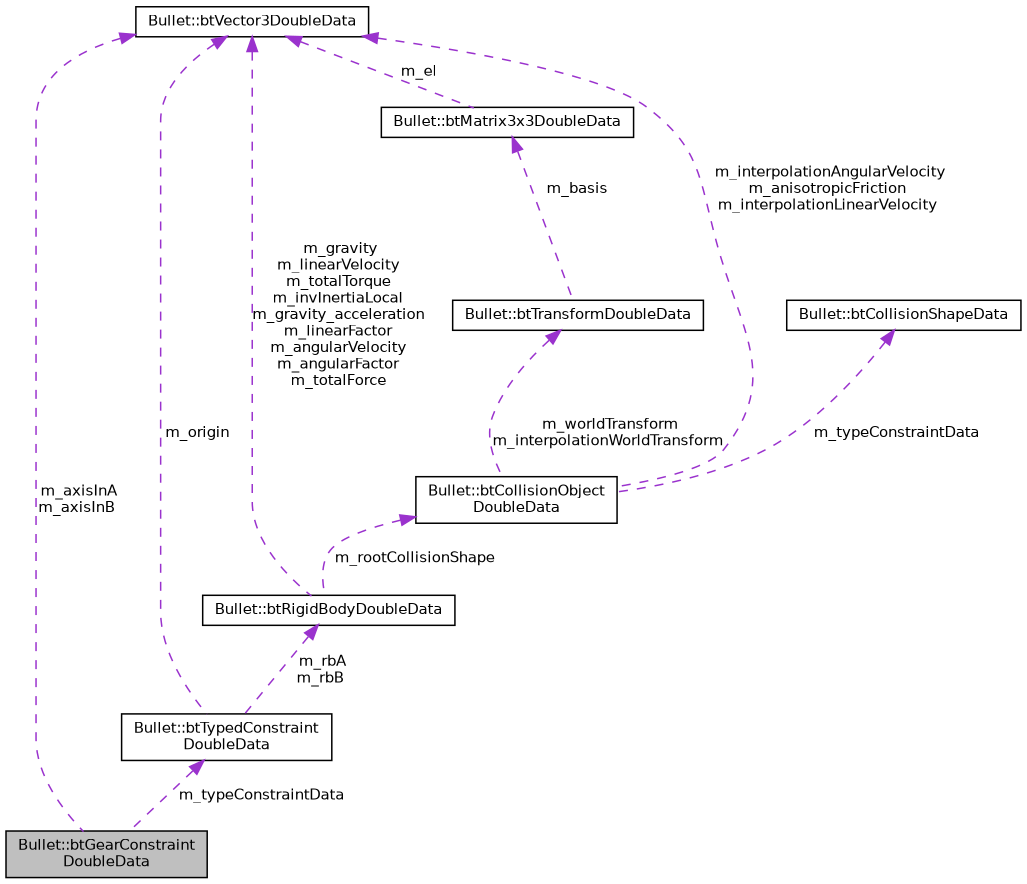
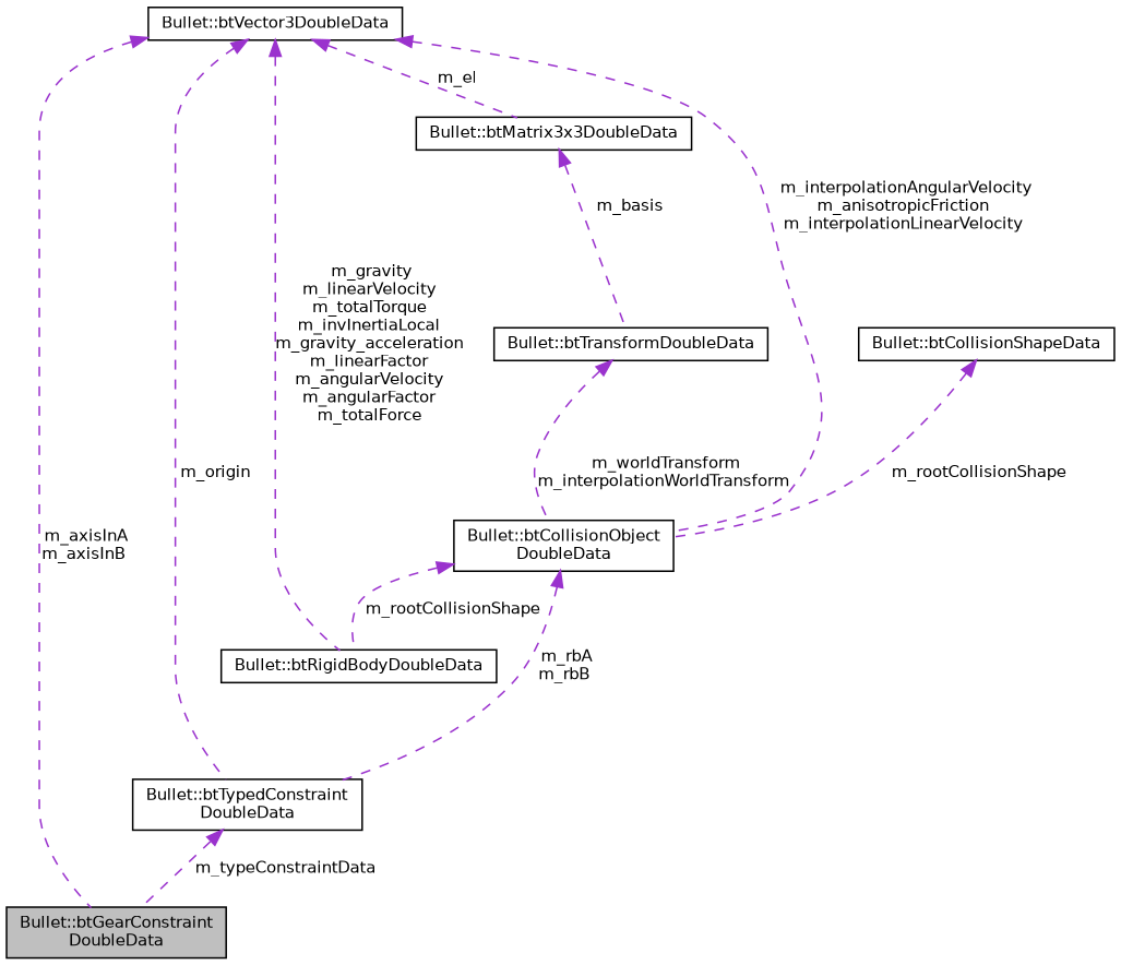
  digraph {
    node [color=black fillcolor=white fontname=Helvetica fontsize=10 shape=record style=filled]
    edge [color=darkorchid3 dir=back fontname=Helvetica fontsize=10 labelfontname=Helvetica labelfontsize=10 style=dashed]
    n1 [fillcolor=grey75 fontcolor=black height=0.2 label="Bullet::btGearConstraint\lDoubleData" width=0.4]
    n2 [height=0.2 label="Bullet::btTypedConstraint\lDoubleData" width=0.4]
    n3 [height=0.2 label="Bullet::btRigidBodyDoubleData" width=0.4]
    n4 [height=0.2 label="Bullet::btMatrix3x3DoubleData" width=0.4]
    n5 [height=0.2 label="Bullet::btTransformDoubleData" width=0.4]
    n6 [height=0.2 label="Bullet::btCollisionObject\lDoubleData" width=0.4]
    n7 [height=0.2 label="Bullet::btVector3DoubleData" width=0.4]
    n8 [height=0.2 label="Bullet::btCollisionShapeData" width=0.4]
    n2 -> n1 [label=" m_typeConstraintData"]
-   n3 -> n2 [label=" m_rbA\nm_rbB"]
+   n6 -> n2 [label=" m_rbA\nm_rbB"]
    n4 -> n5 [label=" m_basis"]
    n5 -> n6 [label=" m_worldTransform\nm_interpolationWorldTransform"]
    n6 -> n3 [label=" m_rootCollisionShape"]
    n7 -> n1 [label=" m_axisInA\nm_axisInB"]
    n7 -> n2 [label=" m_origin"]
    n7 -> n3 [label=" m_gravity\nm_linearVelocity\nm_totalTorque\nm_invInertiaLocal\nm_gravity_acceleration\nm_linearFactor\nm_angularVelocity\nm_angularFactor\nm_totalForce"]
    n7 -> n4 [label=" m_el"]
    n7 -> n6 [label=" m_interpolationAngularVelocity\nm_anisotropicFriction\nm_interpolationLinearVelocity"]
-   n8 -> n6 [label=" m_typeConstraintData"]
+   n8 -> n6 [label=" m_rootCollisionShape"]
  }
